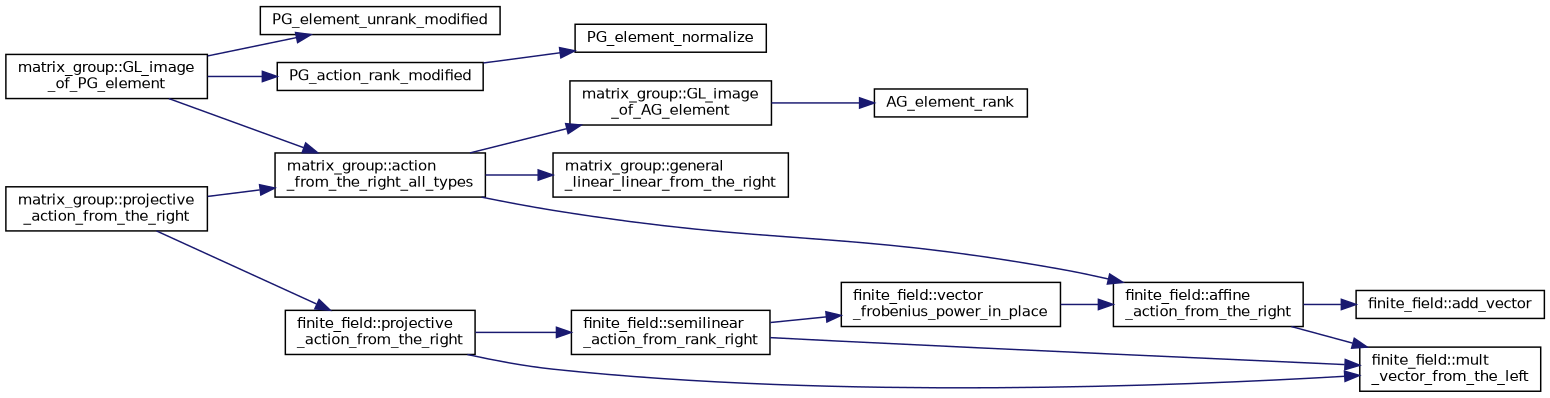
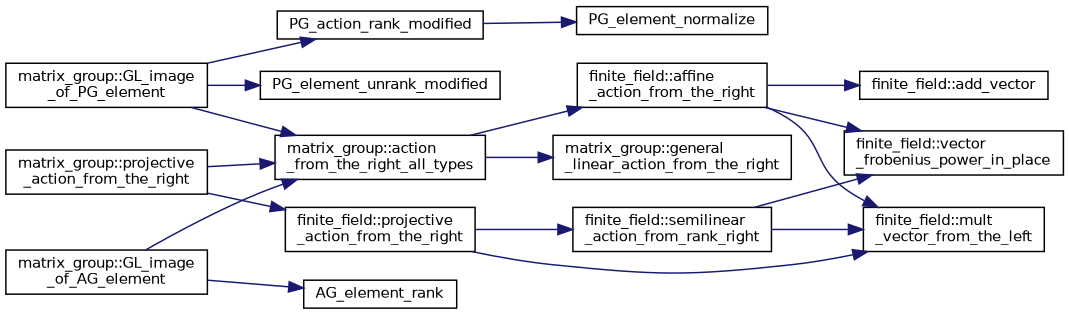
  digraph {
    rankdir=LR
    node [color=black fillcolor=white fontname=Helvetica fontsize=10 shape=record style=filled]
    edge [color=midnightblue fontname=Helvetica fontsize=10 labelfontname=Helvetica labelfontsize=10 style=solid]
    n1 [height=0.2 label="matrix_group::GL_image\l_of_PG_element" width=0.4]
    n2 [height=0.2 label=PG_element_unrank_modified width=0.4]
    n3 [height=0.2 label="matrix_group::action\l_from_the_right_all_types" width=0.4]
    n4 [height=0.2 label=PG_action_rank_modified width=0.4]
    n5 [height=0.2 label="matrix_group::GL_image\l_of_AG_element" width=0.4]
    n6 [height=0.2 label=AG_element_rank width=0.4]
    n7 [height=0.2 label="finite_field::affine\l_action_from_the_right" width=0.4]
-   n8 [height=0.2 label="matrix_group::general\l_linear_linear_from_the_right" width=0.4]
+   n8 [height=0.2 label="matrix_group::general\l_linear_action_from_the_right" width=0.4]
    n9 [height=0.2 label=PG_element_normalize width=0.4]
    n10 [height=0.2 label="matrix_group::projective\l_action_from_the_right" width=0.4]
    n11 [height=0.2 label="finite_field::projective\l_action_from_the_right" width=0.4]
    n12 [height=0.2 label="finite_field::mult\l_vector_from_the_left" width=0.4]
    n13 [height=0.2 label="finite_field::vector\l_frobenius_power_in_place" width=0.4]
    n14 [height=0.2 label="finite_field::add_vector" width=0.4]
    n15 [height=0.2 label="finite_field::semilinear\l_action_from_rank_right" width=0.4]
    n1 -> n2
    n1 -> n3
    n1 -> n4
    n3 -> n7
    n3 -> n8
    n4 -> n9
-   n3 -> n5
+   n5 -> n3
    n5 -> n6
    n7 -> n12
-   n13 -> n7
+   n7 -> n13
    n7 -> n14
    n10 -> n3
    n10 -> n11
    n11 -> n12
    n11 -> n15
    n15 -> n12
    n15 -> n13
  }
